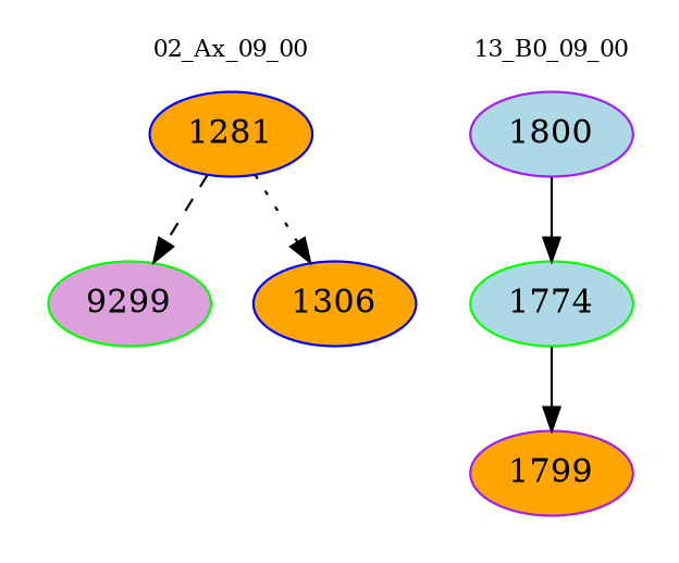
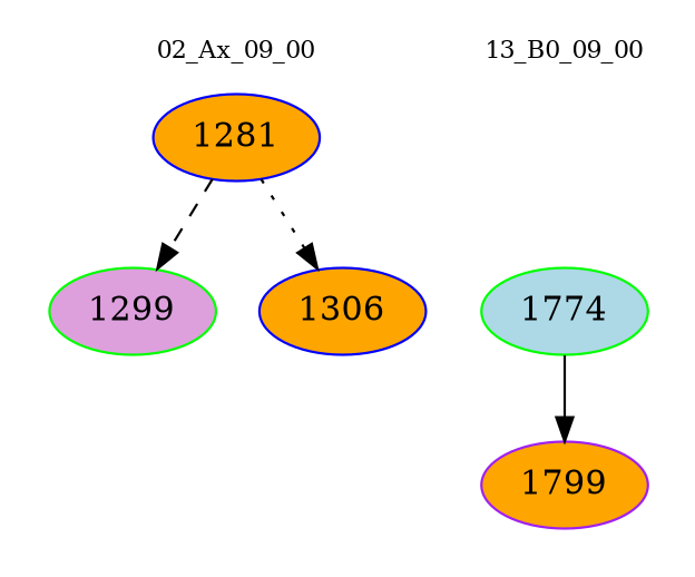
  digraph {
    node [color=blue fillcolor=orange style=filled]
    edge [color=black style=solid]
    n1 [label=1281]
-   n2 [color=green fillcolor=plum label=9299]
+   n2 [color=green fillcolor=plum label=1299]
    n3 [label=1306]
-   n4 [color=purple fillcolor=lightblue label=1800]
    n5 [color=green fillcolor=lightblue label=1774]
    n6 [color=purple label=1799]
    subgraph cluster_1 {
      color=white
      fontsize=10
      label="02_Ax_09_00"
      n1
      n2
      n3
    }
    subgraph cluster_2 {
      color=white
      fontsize=10
      label="13_B0_09_00"
-     n4
      n5
      n6
    }
    n1 -> n2 [style=dashed]
    n1 -> n3 [style=dotted]
-   n4 -> n5
    n5 -> n6
  }
